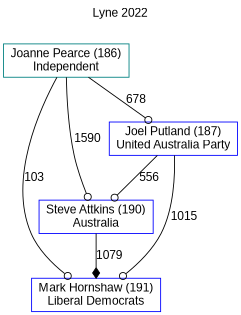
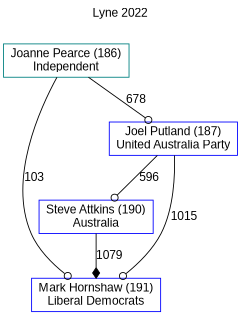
  digraph {
    fontname="Liberation Sans"
    label="Lyne 2022"
    labelloc=t
    mclimit=2
    node [color=blue fontname="Liberation Sans" shape=box]
    edge [arrowhead=odot fontname="Liberation Sans"]
    n1 [label="Mark Hornshaw (191)\nLiberal Democrats"]
    n2 [label="Steve Attkins (190)\nAustralia"]
    n3 [label="Joel Putland (187)\nUnited Australia Party"]
    n4 [color=teal label="Joanne Pearce (186)\nIndependent"]
    n2 -> n1 [arrowhead=diamond label=1079]
    n3 -> n1 [label=1015]
-   n3 -> n2 [label=556]
+   n3 -> n2 [label=596]
    n4 -> n1 [label=103]
-   n4 -> n2 [label=1590]
    n4 -> n3 [label=678]
  }
